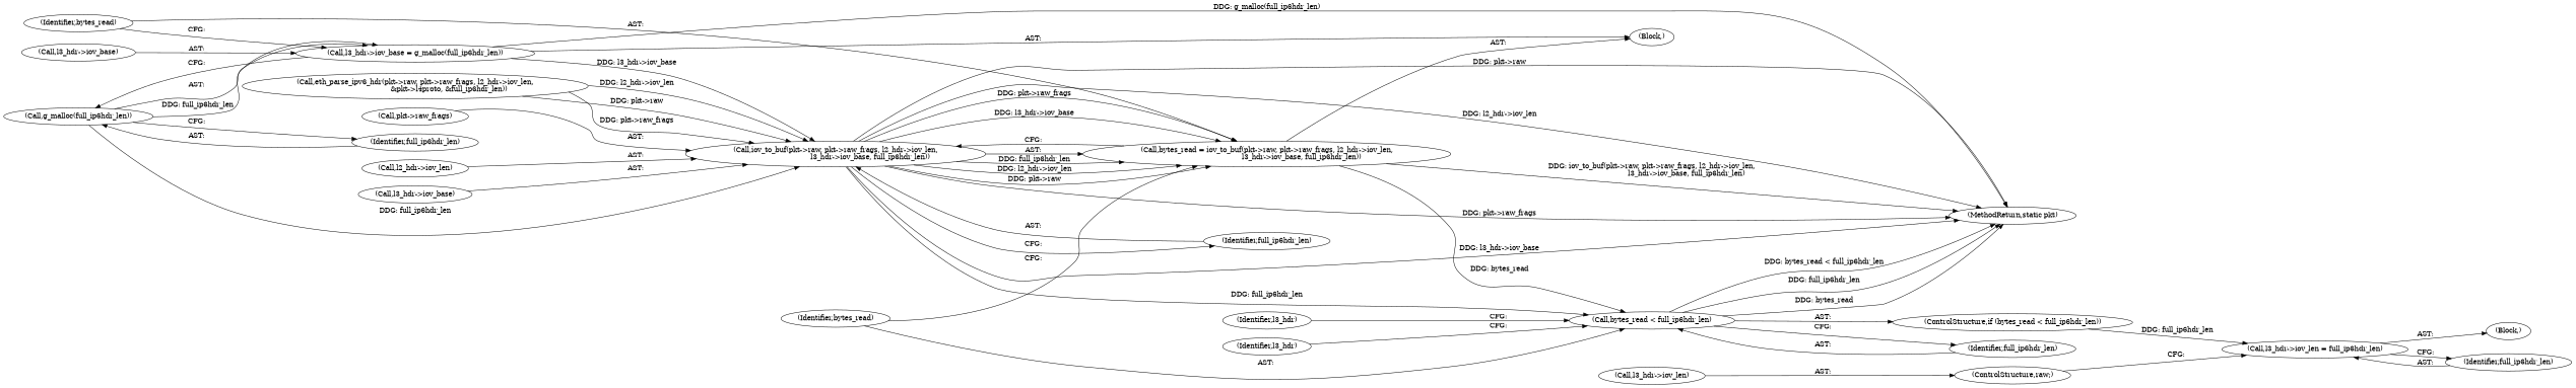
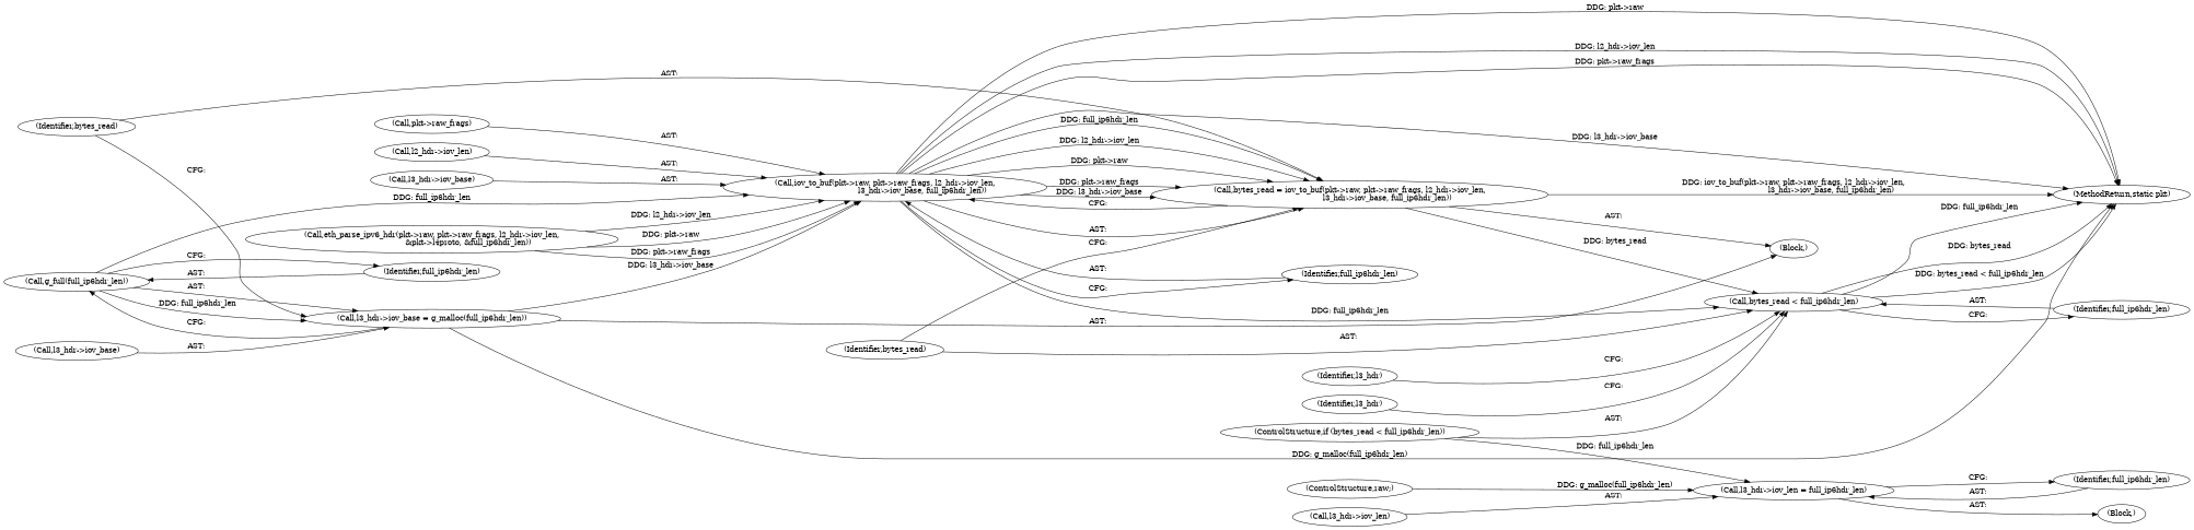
  digraph {
    rankdir=LR
-   n1 [label="(Call,g_malloc(full_ip6hdr_len))"]
+   n1 [label="(Call,g_full(full_ip6hdr_len))"]
    n2 [label="(Call,l3_hdr->iov_base = g_malloc(full_ip6hdr_len))"]
    n3 [label="(Call,iov_to_buf(pkt->raw, pkt->raw_frags, l2_hdr->iov_len,\n                                l3_hdr->iov_base, full_ip6hdr_len))"]
    n4 [label="(Identifier,full_ip6hdr_len)"]
    n5 [label="(Block,)"]
    n6 [label="(MethodReturn,static pkt)"]
    n7 [label="(Call,bytes_read = iov_to_buf(pkt->raw, pkt->raw_frags, l2_hdr->iov_len,\n                                l3_hdr->iov_base, full_ip6hdr_len))"]
    n8 [label="(Call,bytes_read < full_ip6hdr_len)"]
    n9 [label="(Identifier,full_ip6hdr_len)"]
    n10 [label="(ControlStructure,if (bytes_read < full_ip6hdr_len))"]
    n11 [label="(Identifier,full_ip6hdr_len)"]
    n12 [label="(Call,l3_hdr->iov_len = full_ip6hdr_len)"]
    n13 [label="(Block,)"]
    n14 [label="(Identifier,full_ip6hdr_len)"]
    n15 [label="(Call,eth_parse_ipv6_hdr(pkt->raw, pkt->raw_frags, l2_hdr->iov_len,\n                               &pkt->l4proto, &full_ip6hdr_len))"]
    n16 [label="(Identifier,l3_hdr)"]
    n17 [label="(Call,pkt->raw_frags)"]
    n18 [label="(Identifier,bytes_read)"]
    n19 [label="(Call,l3_hdr->iov_base)"]
    n20 [label="(ControlStructure,raw;)"]
    n21 [label="(Call,l2_hdr->iov_len)"]
    n22 [label="(Identifier,l3_hdr)"]
    n23 [label="(Identifier,bytes_read)"]
    n24 [label="(Call,l3_hdr->iov_base)"]
    n25 [label="(Call,l3_hdr->iov_len)"]
    n1 -> n2 [label="AST: "]
    n1 -> n2 [label="DDG: full_ip6hdr_len"]
    n1 -> n3 [label="DDG: full_ip6hdr_len"]
    n1 -> n4 [label="CFG: "]
    n2 -> n1 [label="CFG: "]
    n2 -> n3 [label="DDG: l3_hdr->iov_base"]
    n2 -> n5 [label="AST: "]
    n2 -> n6 [label="DDG: g_malloc(full_ip6hdr_len)"]
    n3 -> n6 [label="DDG: pkt->raw"]
    n3 -> n6 [label="DDG: l2_hdr->iov_len"]
    n3 -> n6 [label="DDG: pkt->raw_frags"]
    n3 -> n6 [label="DDG: l3_hdr->iov_base"]
    n3 -> n7 [label="AST: "]
    n3 -> n7 [label="DDG: full_ip6hdr_len"]
    n3 -> n7 [label="DDG: l2_hdr->iov_len"]
    n3 -> n7 [label="DDG: pkt->raw"]
    n3 -> n7 [label="DDG: pkt->raw_frags"]
    n3 -> n7 [label="DDG: l3_hdr->iov_base"]
    n3 -> n8 [label="DDG: full_ip6hdr_len"]
    n3 -> n9 [label="CFG: "]
    n4 -> n1 [label="AST: "]
    n7 -> n3 [label="CFG: "]
    n7 -> n5 [label="AST: "]
    n7 -> n6 [label="DDG: iov_to_buf(pkt->raw, pkt->raw_frags, l2_hdr->iov_len,\n                                l3_hdr->iov_base, full_ip6hdr_len)"]
    n7 -> n8 [label="DDG: bytes_read"]
    n8 -> n6 [label="DDG: full_ip6hdr_len"]
    n8 -> n6 [label="DDG: bytes_read"]
    n8 -> n6 [label="DDG: bytes_read < full_ip6hdr_len"]
-   n8 -> n10 [label="AST: "]
+   n10 -> n8 [label="AST: "]
    n8 -> n11 [label="CFG: "]
    n9 -> n3 [label="AST: "]
    n10 -> n12 [label="DDG: full_ip6hdr_len"]
    n11 -> n8 [label="AST: "]
    n12 -> n13 [label="AST: "]
    n12 -> n14 [label="CFG: "]
    n14 -> n12 [label="AST: "]
    n15 -> n3 [label="DDG: pkt->raw"]
    n15 -> n3 [label="DDG: pkt->raw_frags"]
    n15 -> n3 [label="DDG: l2_hdr->iov_len"]
    n16 -> n8 [label="CFG: "]
    n17 -> n3 [label="AST: "]
    n18 -> n2 [label="CFG: "]
    n18 -> n7 [label="AST: "]
    n19 -> n2 [label="AST: "]
-   n20 -> n12 [label="CFG: "]
+   n20 -> n12 [label="DDG: g_malloc(full_ip6hdr_len)"]
    n21 -> n3 [label="AST: "]
    n22 -> n8 [label="CFG: "]
    n23 -> n7 [label="CFG: "]
    n23 -> n8 [label="AST: "]
    n24 -> n3 [label="AST: "]
-   n25 -> n20 [label="AST: "]
+   n25 -> n12 [label="AST: "]
  }
